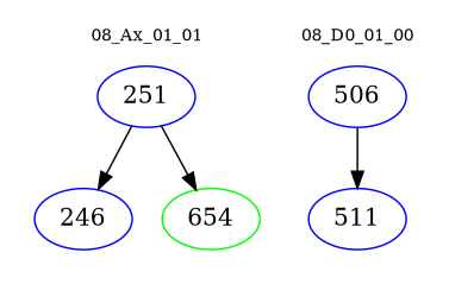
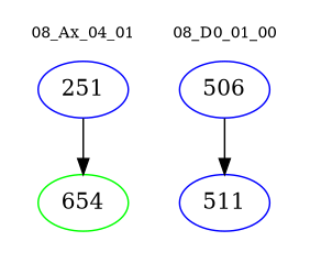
  digraph {
    node [color=blue]
    edge [color=black]
    n1 [label=251]
-   n2 [label=246]
    n3 [color=green label=654]
    n4 [label=506]
    n5 [label=511]
    subgraph cluster_1 {
      color=white
      fontsize=10
-     label="08_Ax_01_01"
+     label="08_Ax_04_01"
      n1
-     n2
      n3
    }
    subgraph cluster_2 {
      color=white
      fontsize=10
      label="08_D0_01_00"
      n4
      n5
    }
-   n1 -> n2
    n1 -> n3
    n4 -> n5
  }
